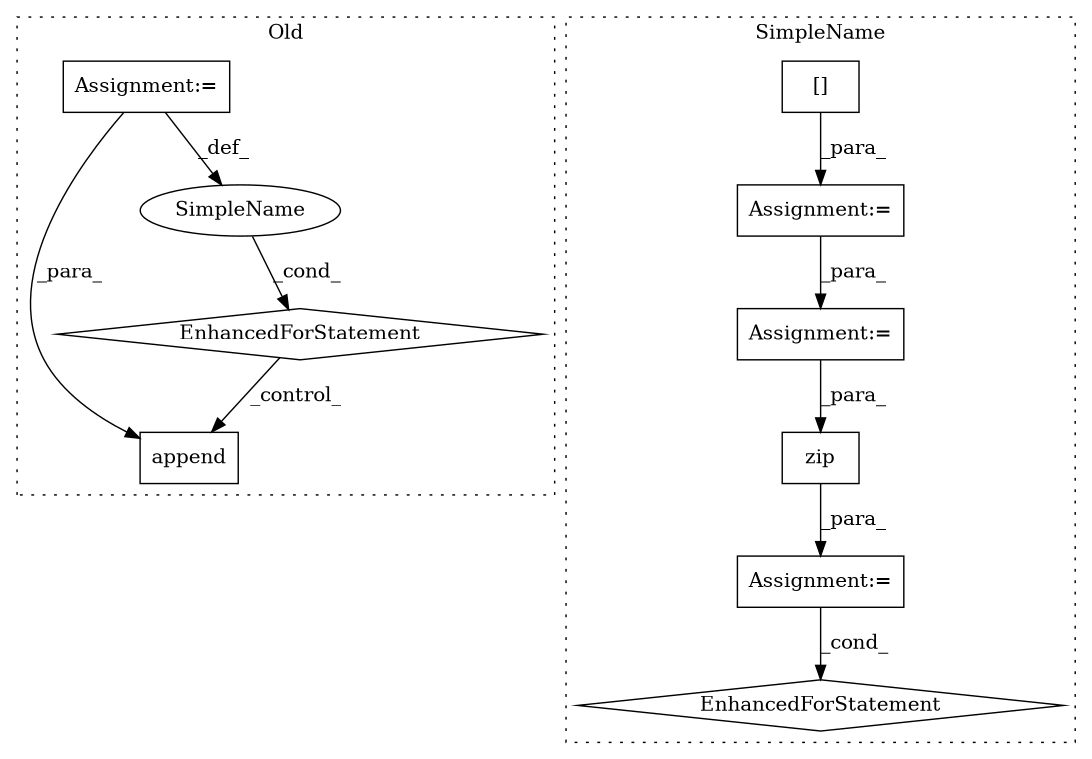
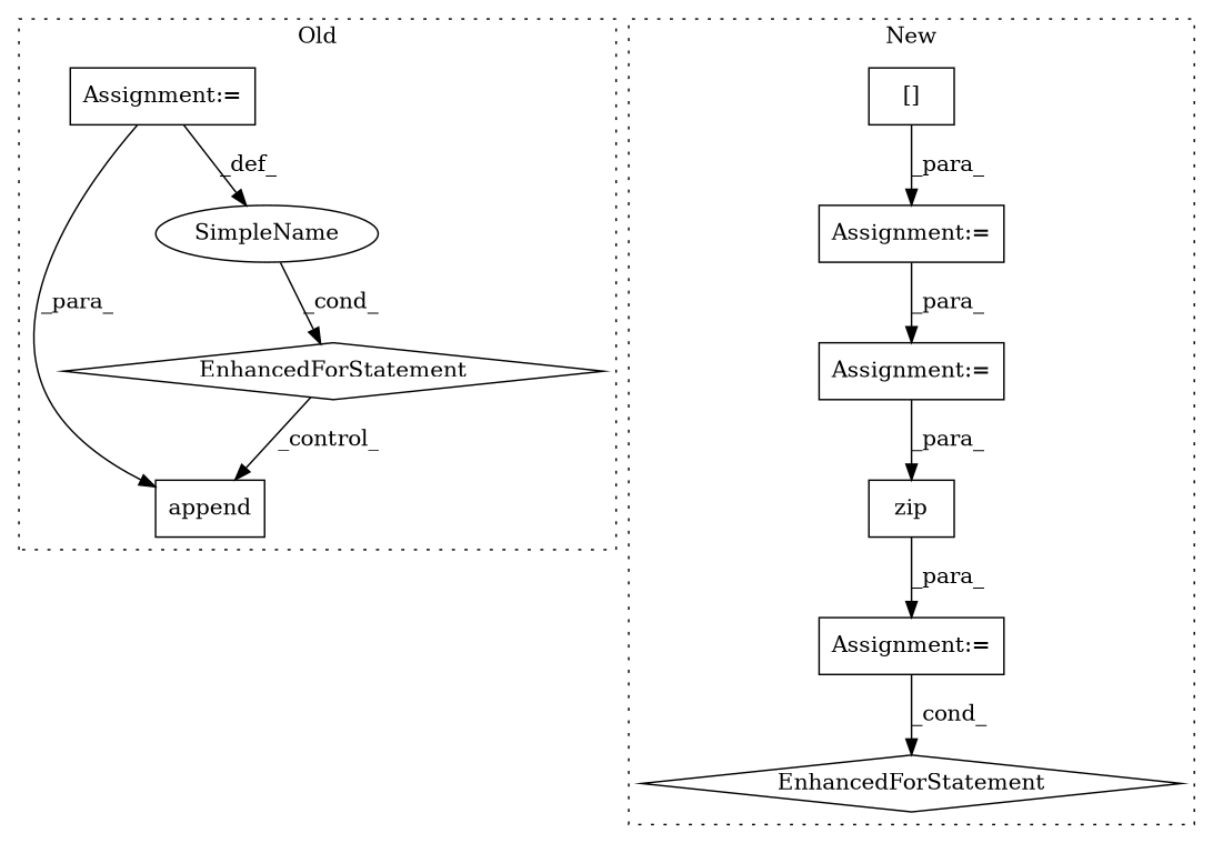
  digraph {
    node [a=7 l=1 s="3419,3557" shape=box]
    n1 [a=32 l="7,1" label=append s="2306,2340"]
    n2 [a=70 l="73,2" label=EnhancedForStatement s="2177,2289" shape=diamond]
    n3 [a=42 label=SimpleName s=2254 shape=ellipse]
    n4 [l=12 label="Assignment:=" s=2028]
    n5 [a=32 l="4,1" label=zip s="3500,3556"]
    n6 [a=70 l="68,2" label=EnhancedForStatement shape=diamond]
    n7 [l="68,2" label="Assignment:="]
    n8 [label="Assignment:=" s=3149]
    n9 [l=2 label="Assignment:=" s=3393]
    n10 [a=2 l="43,1" label="[]" s="3150,3194"]
    subgraph cluster_1 {
      label=Old
      style=dotted
      n1
      n2
      n3
      n4
    }
    subgraph cluster_2 {
-     label=SimpleName
+     label=New
      style=dotted
      n5
      n6
      n7
      n8
      n9
      n10
    }
    n2 -> n1 [label=_control_]
    n3 -> n2 [label=_cond_]
    n4 -> n1 [label=_para_]
    n4 -> n3 [label=_def_]
    n5 -> n7 [label=_para_]
    n7 -> n6 [label=_cond_]
    n8 -> n9 [label=_para_]
    n9 -> n5 [label=_para_]
    n10 -> n8 [label=_para_]
  }
